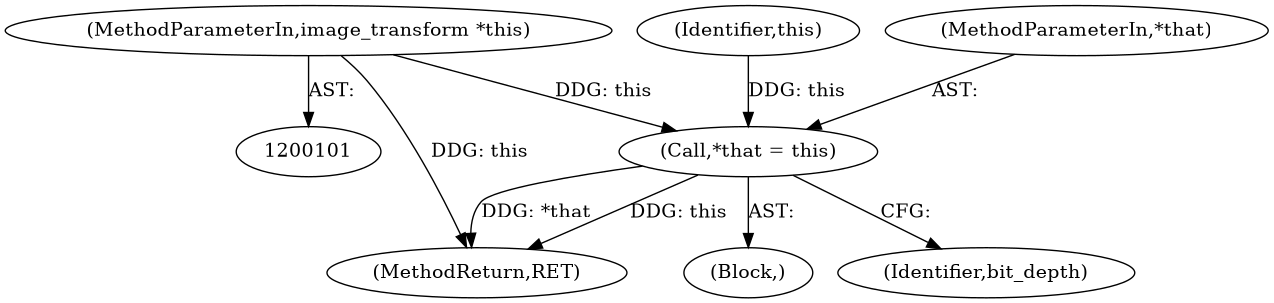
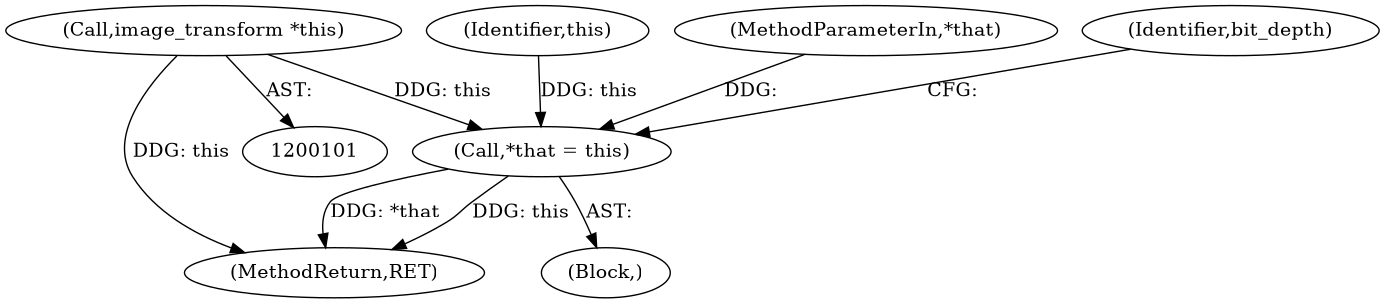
  digraph {
-   n1 [label="(MethodParameterIn,image_transform *this)"]
+   n1 [label="(Call,image_transform *this)"]
    n2 [label="(Call,*that = this)"]
    n3 [label="(MethodReturn,RET)"]
    n4 [label=1200101]
    n5 [label="(Block,)"]
    n6 [label="(Identifier,this)"]
    n7 [label="(MethodParameterIn,*that)"]
    n8 [label="(Identifier,bit_depth)"]
    n1 -> n2 [label="DDG: this"]
    n1 -> n3 [label="DDG: this"]
    n1 -> n4 [label="AST: "]
    n2 -> n3 [label="DDG: this"]
    n2 -> n3 [label="DDG: *that"]
    n2 -> n5 [label="AST: "]
    n6 -> n2 [label="DDG: this"]
-   n7 -> n2 [label="AST: "]
-   n2 -> n8 [label="CFG: "]
+   n7 -> n2 [label="DDG: "]
+   n8 -> n2 [label="CFG: "]
  }
